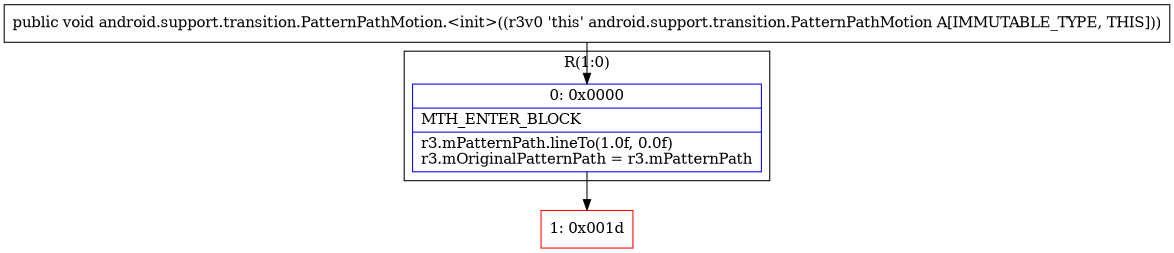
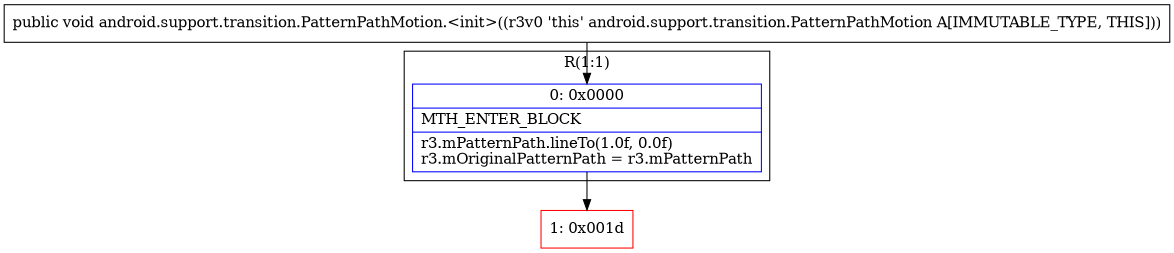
  digraph {
    node [shape=record]
    n1 [color=blue label="{0\:\ 0x0000|MTH_ENTER_BLOCK\l|r3.mPatternPath.lineTo(1.0f, 0.0f)\lr3.mOriginalPatternPath = r3.mPatternPath\l}"]
    n2 [color=red label="{1\:\ 0x001d}"]
    n3 [label="{public void android.support.transition.PatternPathMotion.\<init\>((r3v0 'this' android.support.transition.PatternPathMotion A[IMMUTABLE_TYPE, THIS])) }"]
    subgraph cluster_1 {
-     label="R(1:0)"
+     label="R(1:1)"
      n1
    }
    n1 -> n2
    n3 -> n1
  }
